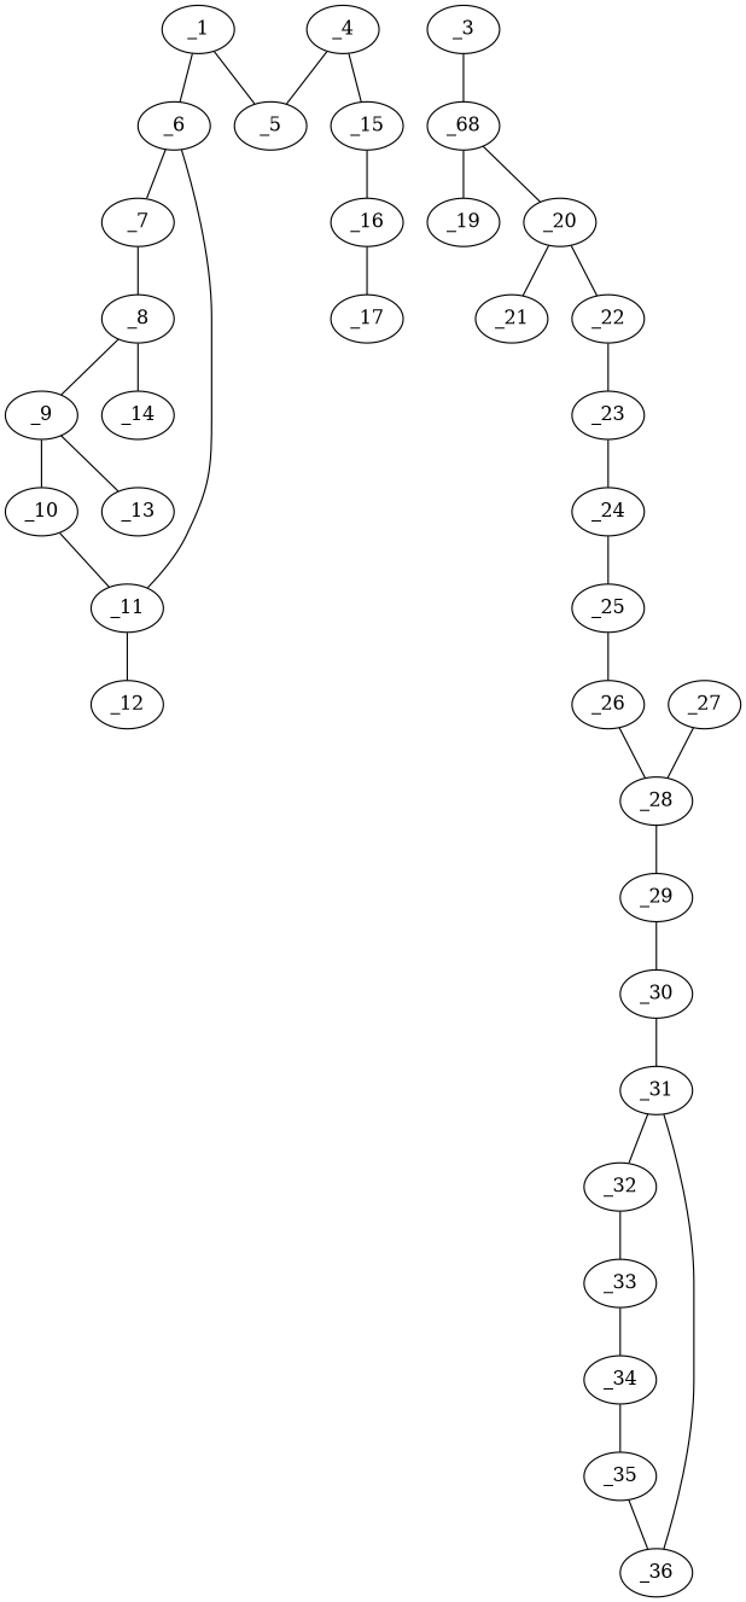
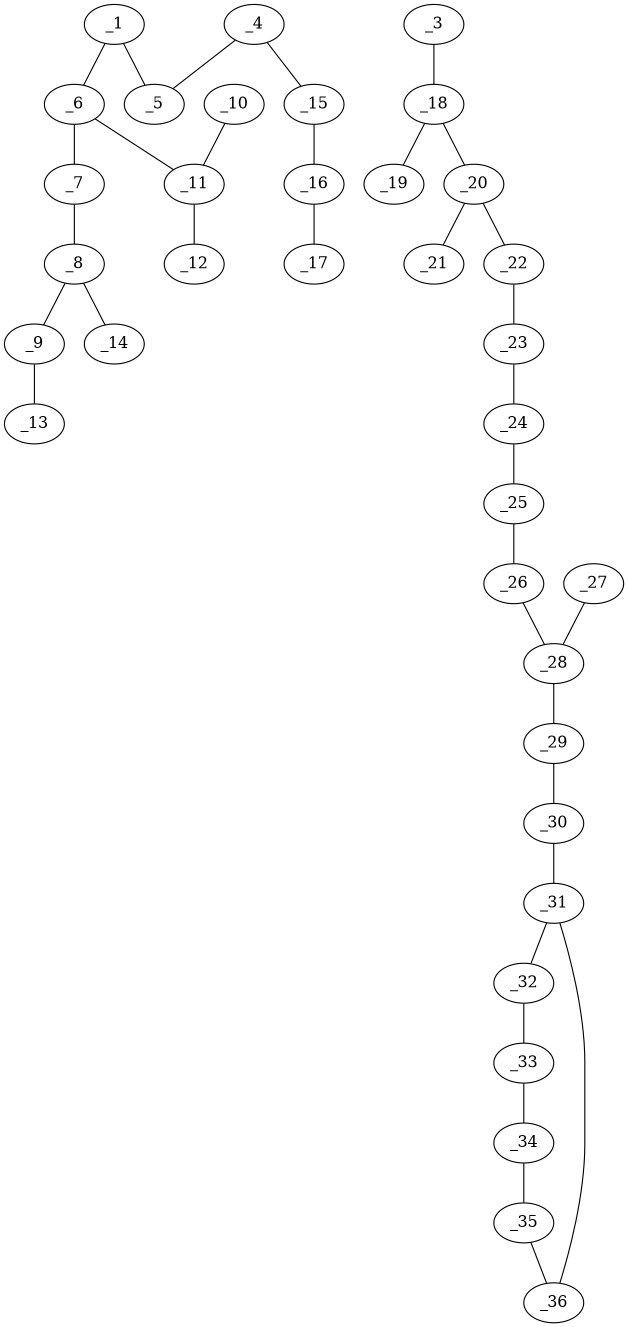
  graph {
    node [charge=0 chem=1 symbol="C  " x=14.1639 y=-3.1487]
    edge [valence=1]
    _1 [y=-2.1487]
    _5 [x=14.9729 y=-1.5609]
    _6 [chem=4 symbol="N  "]
    _7 [x=15.0299 y=-3.6487]
    _11 [x=13.2979 y=-3.6487]
    _3 [x=13.6639 y=-0.6099]
-   _18 [x=13.0761 y=0.1992 label=_68]
+   _18 [x=13.0761 y=0.1992]
    _8 [x=15.0299 y=-4.6487]
    _12 [chem=2 symbol="O  " x=12.4318]
    _4 [x=14.6639 y=-0.6099]
    _15 [chem=4 symbol="N  " x=15.2517 y=0.1992]
    _19 [chem=2 symbol="O  " x=12.0816 y=0.0946]
    _20 [x=11.4938 y=0.9037]
    _16 [charge=1 chem=4 symbol="N  " x=16.2462 y=0.0946]
    _17 [charge=-1 chem=4 symbol="N  " x=17.2407 y=-0.0099]
    _9 [y=-5.1487]
    _14 [x=15.8959 y=-5.1487]
    _10 [chem=4 symbol="N  " x=13.2979 y=-4.6487]
    _13 [chem=2 symbol="O  " y=-6.1487]
    _21 [chem=2 symbol="O  " x=11.9006 y=1.8172]
    _22 [x=10.4993 y=0.7991]
    _23 [x=9.9115 y=1.6082]
    _24 [x=8.917 y=1.5036]
    _25 [x=8.3292 y=2.3127]
    _26 [x=7.3347 y=2.2081]
    _28 [x=5.7524 y=2.9126]
    _27 [x=6.7469 y=3.0171]
    _29 [x=5.1646 y=3.7216]
    _30 [x=4.1701 y=3.6171]
    _31 [x=3.5823 y=4.4261]
    _32 [x=2.5878 y=4.3216]
    _36 [x=3.989 y=5.3397]
    _33 [x=2 y=5.1306]
    _34 [x=2.4067 y=6.0442]
    _35 [x=3.4013 y=6.1487]
    _1 -- _5
    _1 -- _6
    _6 -- _7
    _6 -- _11
    _7 -- _8 [valence=2]
    _11 -- _12 [valence=2]
    _3 -- _18
    _18 -- _19
    _18 -- _20
    _8 -- _9
    _8 -- _14
    _4 -- _5
    _4 -- _15
    _15 -- _16 [valence=2]
    _20 -- _21 [valence=2]
    _20 -- _22
    _16 -- _17 [valence=2]
-   _9 -- _10
    _9 -- _13 [valence=2]
    _10 -- _11
    _22 -- _23
    _23 -- _24
    _24 -- _25
    _25 -- _26
    _26 -- _28
    _28 -- _29
    _27 -- _28
    _29 -- _30
    _30 -- _31
    _31 -- _32
    _31 -- _36 [valence=2]
    _32 -- _33 [valence=2]
    _33 -- _34
    _34 -- _35 [valence=2]
    _35 -- _36
  }
